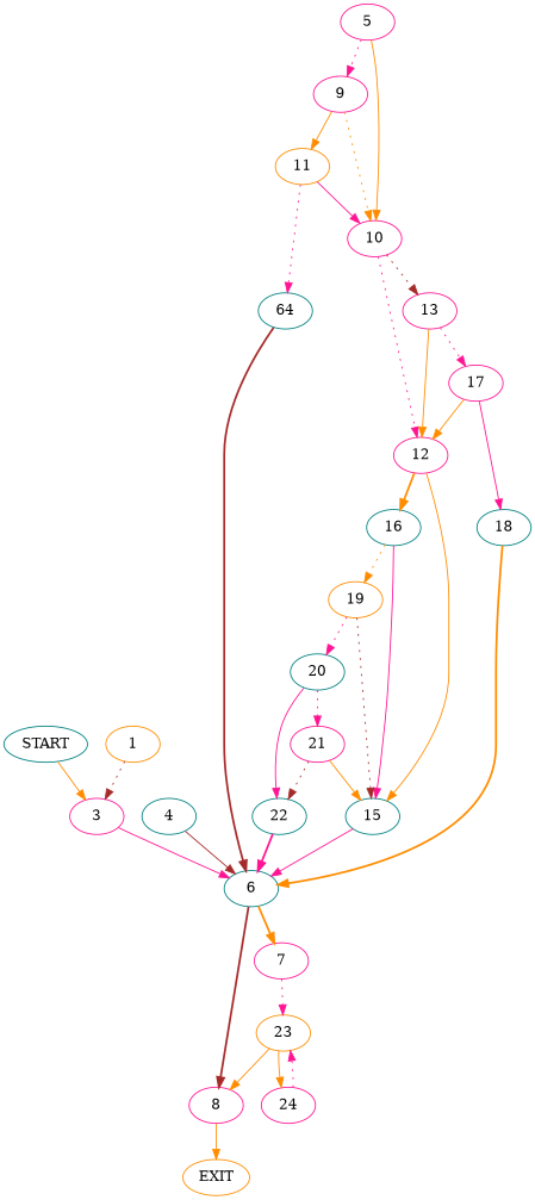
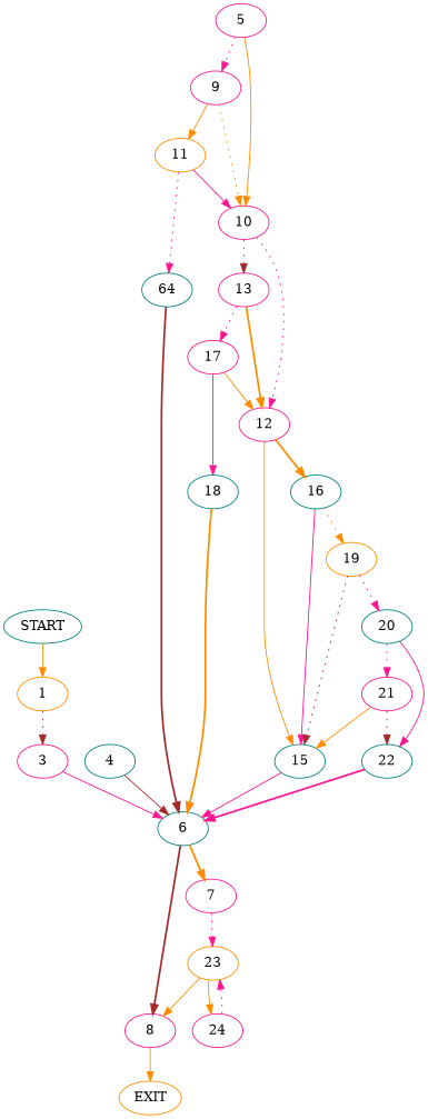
  digraph {
    node [color=deeppink]
    edge [color=darkorange style=solid]
    n1 [color=teal label=START]
    1 [color=darkorange]
    3
    n4 [color=darkorange label=EXIT]
    6 [color=teal]
    4 [color=teal]
    5
    9
    10
    7
    8
    11 [color=darkorange]
    12
    13
    23 [color=darkorange]
    24
    n17 [color=teal label=64]
    15 [color=teal]
    16 [color=teal]
    17
    19 [color=darkorange]
    18 [color=teal]
    20 [color=teal]
    21
    22 [color=teal]
-   n1 -> 3
+   n1 -> 1
    1 -> 3 [color=brown style=dotted]
    3 -> 6 [color=deeppink]
    6 -> 7 [style=bold]
    6 -> 8 [color=brown style=bold]
    4 -> 6 [color=brown]
    5 -> 9 [color=deeppink style=dotted]
    5 -> 10
    9 -> 10 [style=dotted]
    9 -> 11
    10 -> 12 [color=deeppink style=dotted]
    10 -> 13 [color=brown style=dotted]
    7 -> 23 [color=deeppink style=dotted]
    8 -> n4
    11 -> 10 [color=deeppink]
    11 -> n17 [color=deeppink style=dotted]
    12 -> 15
    12 -> 16 [style=bold]
-   13 -> 12
+   13 -> 12 [style=bold]
    13 -> 17 [color=deeppink style=dotted]
    23 -> 8
    23 -> 24
    24 -> 23 [color=deeppink style=dotted]
    n17 -> 6 [color=brown style=bold]
    15 -> 6 [color=deeppink]
    16 -> 15 [color=deeppink]
    16 -> 19 [style=dotted]
    17 -> 12
    17 -> 18 [color=deeppink]
    19 -> 15 [color=brown style=dotted]
    19 -> 20 [color=deeppink style=dotted]
    18 -> 6 [style=bold]
    20 -> 21 [color=deeppink style=dotted]
    20 -> 22 [color=deeppink]
    21 -> 15
    21 -> 22 [color=brown style=dotted]
    22 -> 6 [color=deeppink style=bold]
  }
